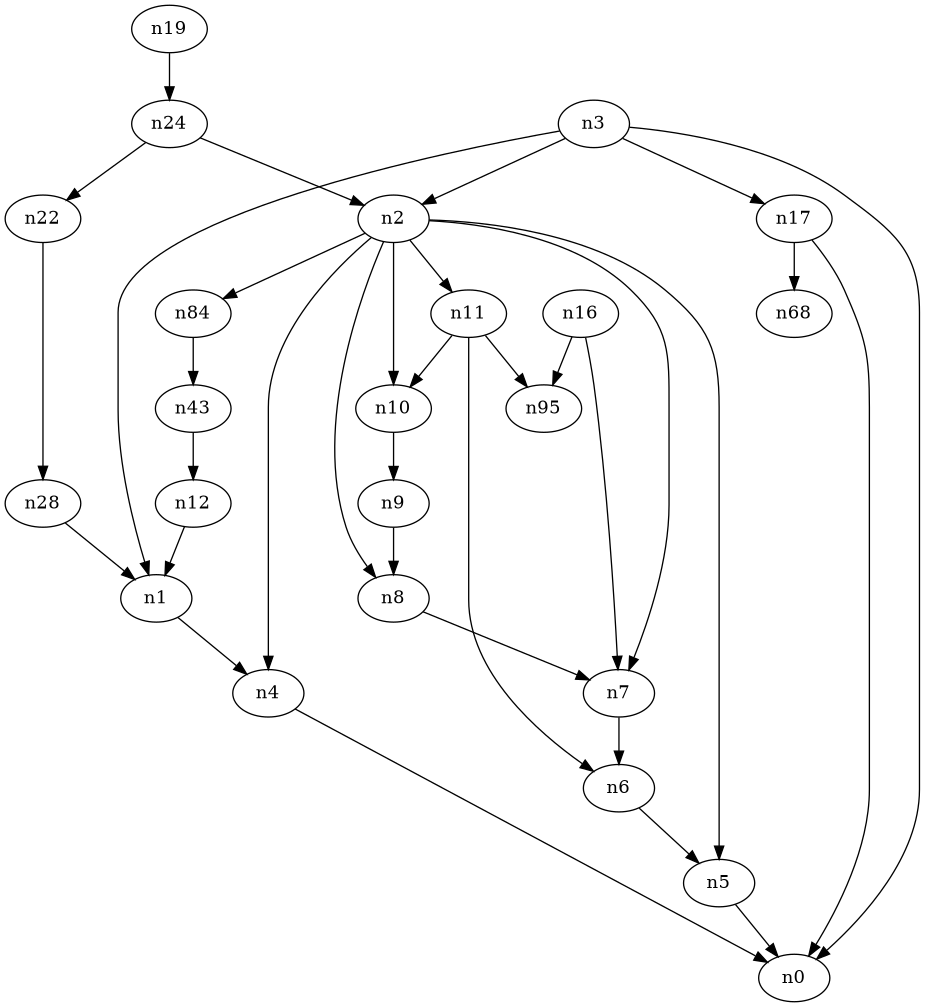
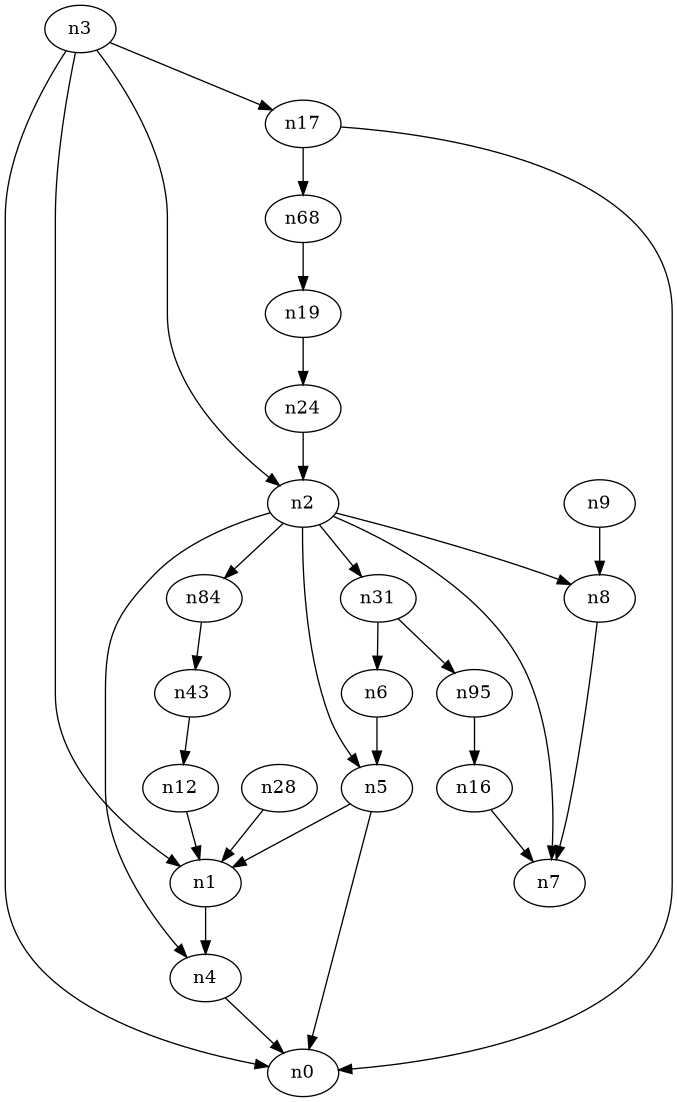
  digraph {
    n1
    n4
    n0
    n2
    n5
    n7
    n8
-   n10
-   n11
+   n11 [label=n31]
    n14 [label=n84]
    n6
    n9
    n15 [label=n95]
    n13 [label=n43]
    n16
    n12
    n3
    n17
    n18 [label=n68]
    n19
    n20 [label=n24]
-   n22
    n21 [label=n28]
    n1 -> n4
    n4 -> n0
    n2 -> n4
    n2 -> n5
    n2 -> n7
    n2 -> n8
-   n2 -> n10
    n2 -> n11
    n2 -> n14
+   n5 -> n1
    n5 -> n0
-   n7 -> n6
    n8 -> n7
-   n10 -> n9
-   n11 -> n10
    n11 -> n6
    n11 -> n15
    n14 -> n13
    n6 -> n5
    n9 -> n8
-   n16 -> n15
+   n15 -> n16
    n13 -> n12
    n16 -> n7
    n12 -> n1
    n3 -> n1
    n3 -> n0
    n3 -> n2
    n3 -> n17
    n17 -> n0
    n17 -> n18
+   n18 -> n19
    n19 -> n20
    n20 -> n2
-   n20 -> n22
-   n22 -> n21
    n21 -> n1
  }
